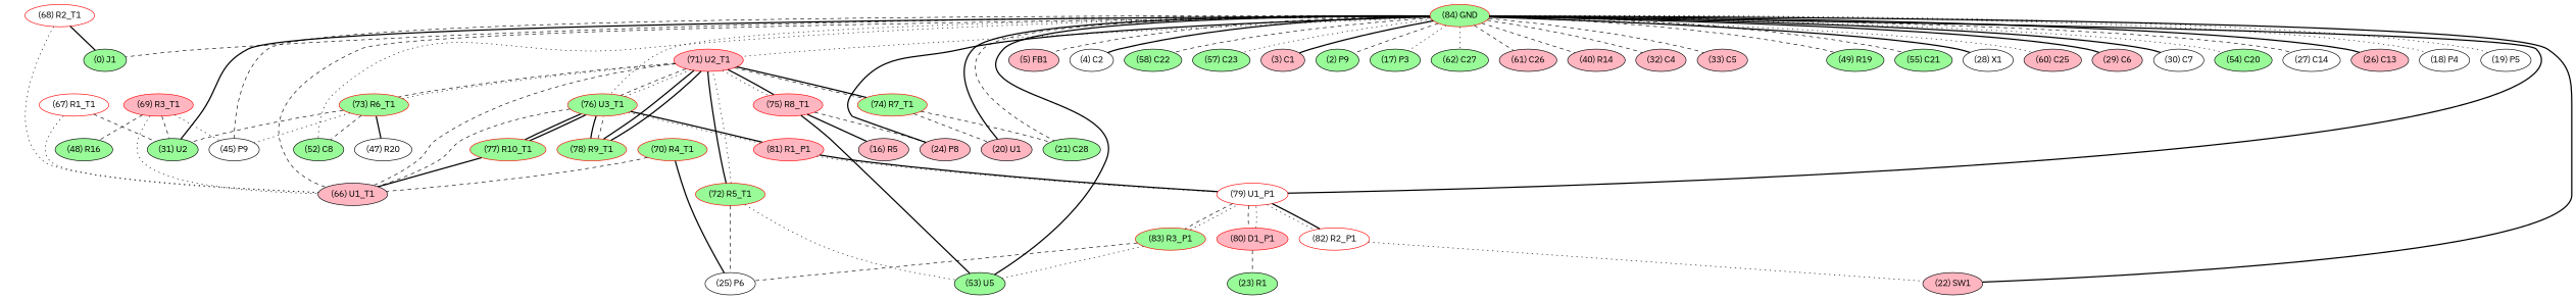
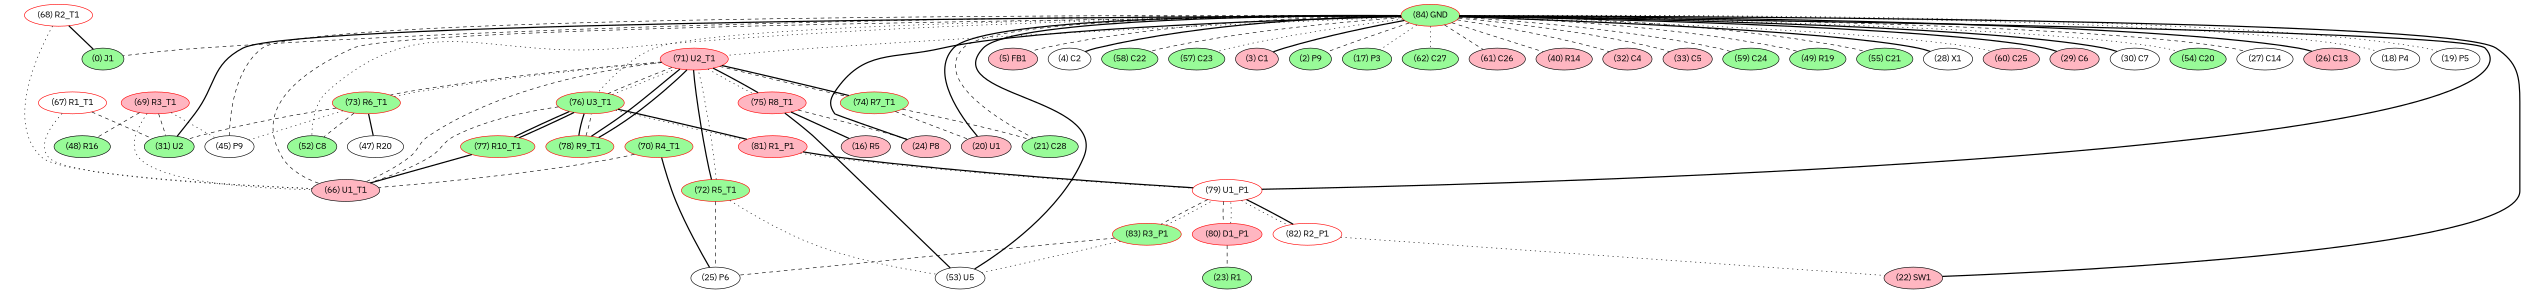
  graph {
    fontname="IBM Plex Sans"
    node [fillcolor=palegreen fontname="IBM Plex Sans" style=filled]
    edge [fontname="IBM Plex Sans" style=dashed]
    n1 [color=red fillcolor=white label="(67) R1_T1"]
    n2 [label="(31) U2"]
    n3 [fillcolor=lightpink label="(66) U1_T1"]
    n4 [color=red fillcolor=white label="(68) R2_T1"]
    n5 [label="(0) J1"]
    n6 [color=red fillcolor=lightpink label="(69) R3_T1"]
    n7 [fillcolor=white label="(45) P9"]
    n8 [label="(48) R16"]
    n9 [color=red label="(70) R4_T1"]
    n10 [fillcolor=white label="(25) P6"]
-   n11 [label="(53) U5"]
+   n11 [fillcolor=white label="(53) U5"]
    n12 [color=red fillcolor=lightpink label="(71) U2_T1"]
    n13 [color=red label="(74) R7_T1"]
    n14 [color=red fillcolor=lightpink label="(75) R8_T1"]
    n15 [color=red label="(72) R5_T1"]
    n16 [color=red label="(73) R6_T1"]
    n17 [color=red label="(76) U3_T1"]
    n18 [color=red label="(78) R9_T1"]
    n19 [fillcolor=lightpink label="(20) U1"]
    n20 [label="(21) C28"]
    n21 [fillcolor=lightpink label="(16) R5"]
    n22 [fillcolor=lightpink label="(24) P8"]
    n23 [fillcolor=white label="(47) R20"]
    n24 [label="(52) C8"]
    n25 [color=red label="(77) R10_T1"]
    n26 [color=red fillcolor=lightpink label="(81) R1_P1"]
    n27 [color=red fillcolor=white label="(79) U1_P1"]
    n28 [color=red fillcolor=lightpink label="(80) D1_P1"]
    n29 [color=red fillcolor=white label="(82) R2_P1"]
    n30 [color=red label="(83) R3_P1"]
    n31 [label="(23) R1"]
    n32 [fillcolor=lightpink label="(22) SW1"]
    n33 [color=red label="(84) GND"]
    n34 [fillcolor=lightpink label="(5) FB1"]
    n35 [fillcolor=white label="(4) C2"]
    n36 [label="(58) C22"]
    n37 [label="(57) C23"]
    n38 [fillcolor=lightpink label="(3) C1"]
    n39 [label="(2) P9"]
    n40 [label="(17) P3"]
    n41 [label="(62) C27"]
    n42 [fillcolor=lightpink label="(61) C26"]
    n43 [fillcolor=lightpink label="(40) R14"]
    n44 [fillcolor=lightpink label="(32) C4"]
    n45 [fillcolor=lightpink label="(33) C5"]
+   n46 [label="(59) C24"]
    n47 [label="(49) R19"]
    n48 [label="(55) C21"]
    n49 [fillcolor=white label="(28) X1"]
    n50 [fillcolor=lightpink label="(60) C25"]
    n51 [fillcolor=lightpink label="(29) C6"]
    n52 [fillcolor=white label="(30) C7"]
    n53 [label="(54) C20"]
    n54 [fillcolor=white label="(27) C14"]
    n55 [fillcolor=lightpink label="(26) C13"]
    n56 [fillcolor=white label="(18) P4"]
    n57 [fillcolor=white label="(19) P5"]
    n1 -- n2
    n1 -- n3 [style=dotted]
    n4 -- n3 [style=dotted]
    n4 -- n5 [style=bold]
    n6 -- n2
    n6 -- n3 [style=dotted]
    n6 -- n7 [style=dotted]
    n6 -- n8
    n9 -- n3
    n9 -- n10 [style=bold]
    n12 -- n3
    n12 -- n13
    n12 -- n14 [style=dotted]
    n12 -- n15 [style=bold]
    n12 -- n16
    n12 -- n17
    n12 -- n18 [style=bold]
    n13 -- n12 [style=bold]
    n13 -- n19
    n13 -- n20
    n14 -- n11 [style=bold]
    n14 -- n12 [style=bold]
    n14 -- n21 [style=bold]
    n14 -- n22
    n15 -- n10
    n15 -- n11 [style=dotted]
    n15 -- n12 [style=dotted]
    n16 -- n2
    n16 -- n7 [style=dotted]
    n16 -- n12 [style=dotted]
    n16 -- n23 [style=bold]
    n16 -- n24
    n17 -- n3
    n17 -- n12 [style=dotted]
    n17 -- n18 [style=bold]
    n17 -- n25 [style=bold]
    n17 -- n26 [style=dotted]
    n18 -- n12 [style=bold]
    n18 -- n17
    n25 -- n3 [style=bold]
    n25 -- n17 [style=bold]
    n26 -- n17 [style=bold]
    n26 -- n27 [style=dotted]
    n27 -- n26 [style=bold]
    n27 -- n28
    n27 -- n29 [style=dotted]
    n27 -- n30
    n28 -- n27 [style=dotted]
    n28 -- n31
    n29 -- n27 [style=bold]
    n29 -- n32 [style=dotted]
    n30 -- n10
    n30 -- n11 [style=dotted]
    n30 -- n27 [style=dotted]
    n33 -- n2 [style=bold]
    n33 -- n3
    n33 -- n5
    n33 -- n7
    n33 -- n11 [style=bold]
    n33 -- n12 [style=dotted]
    n33 -- n17 [style=dotted]
    n33 -- n19 [style=bold]
    n33 -- n20
    n33 -- n22 [style=bold]
    n33 -- n24 [style=dotted]
    n33 -- n27 [style=bold]
    n33 -- n32 [style=bold]
    n33 -- n34
    n33 -- n35 [style=bold]
    n33 -- n36
    n33 -- n37 [style=dotted]
    n33 -- n38 [style=bold]
    n33 -- n39
    n33 -- n40 [style=dotted]
    n33 -- n41 [style=dotted]
    n33 -- n42
    n33 -- n43
    n33 -- n44
    n33 -- n45
+   n33 -- n46
    n33 -- n47
    n33 -- n48
    n33 -- n49 [style=bold]
    n33 -- n50 [style=dotted]
    n33 -- n51 [style=bold]
    n33 -- n52 [style=bold]
    n33 -- n53 [style=dotted]
    n33 -- n54
    n33 -- n55 [style=bold]
    n33 -- n56 [style=dotted]
    n33 -- n57 [style=dotted]
  }
